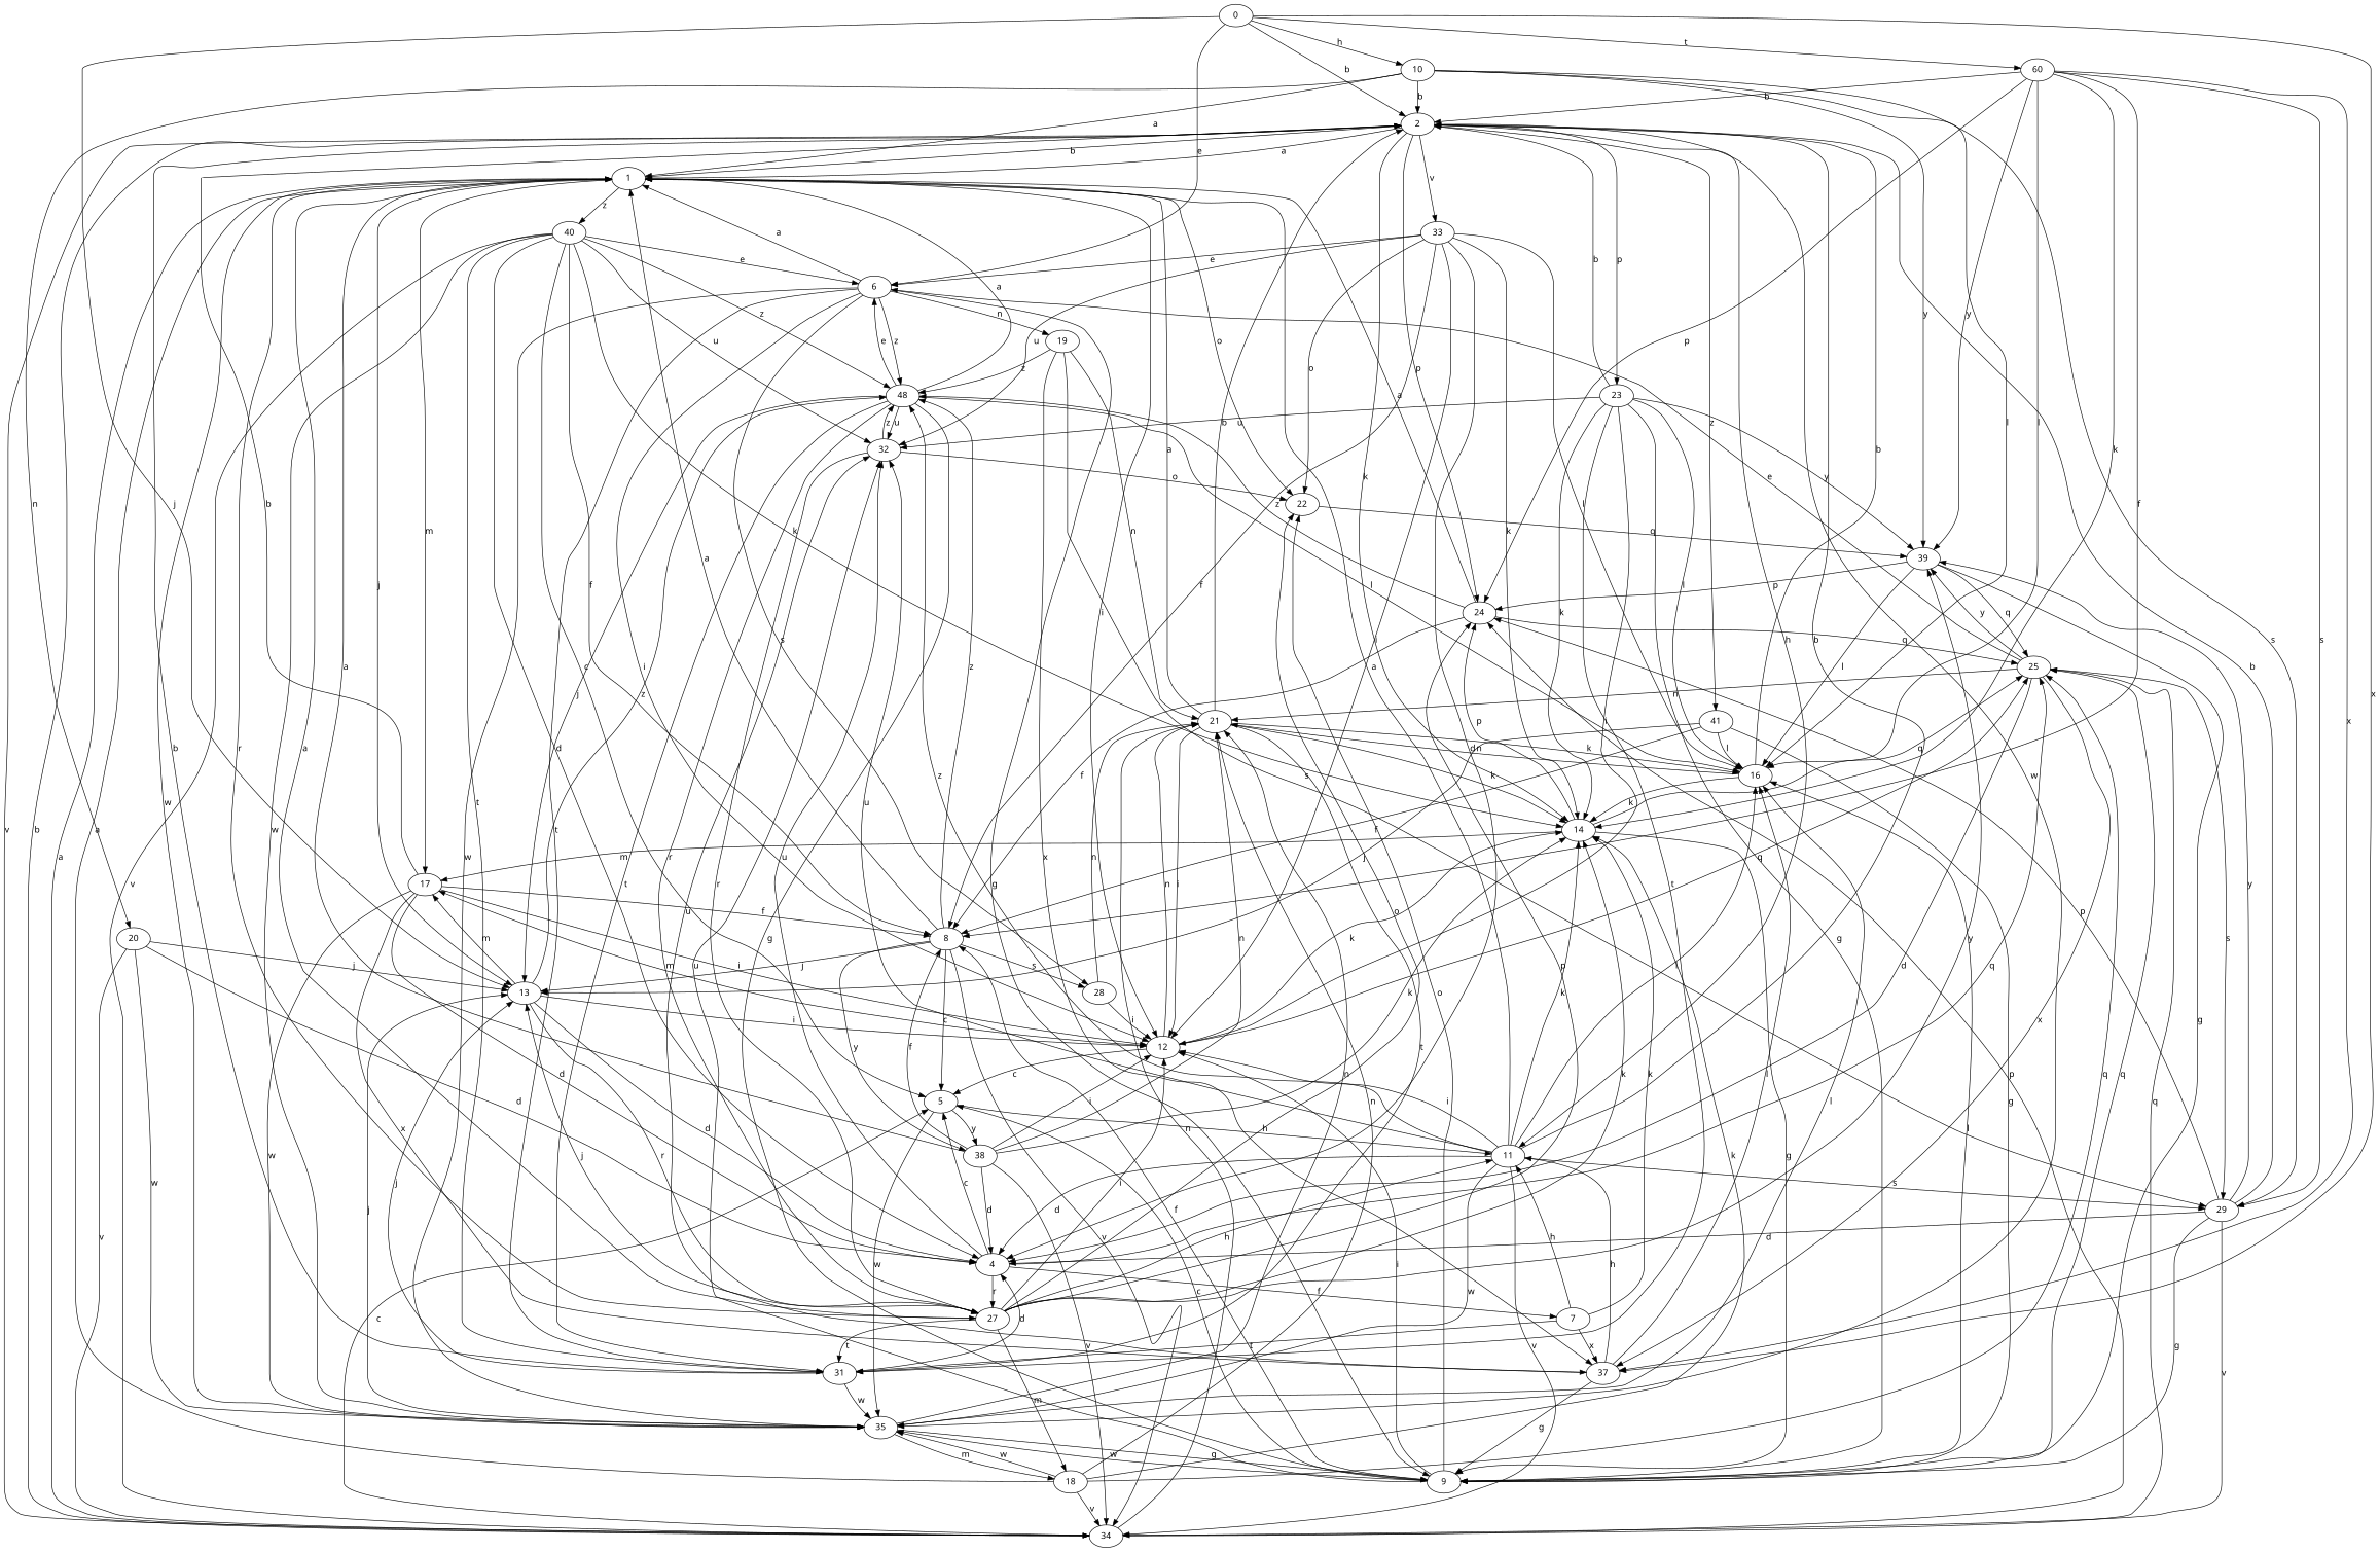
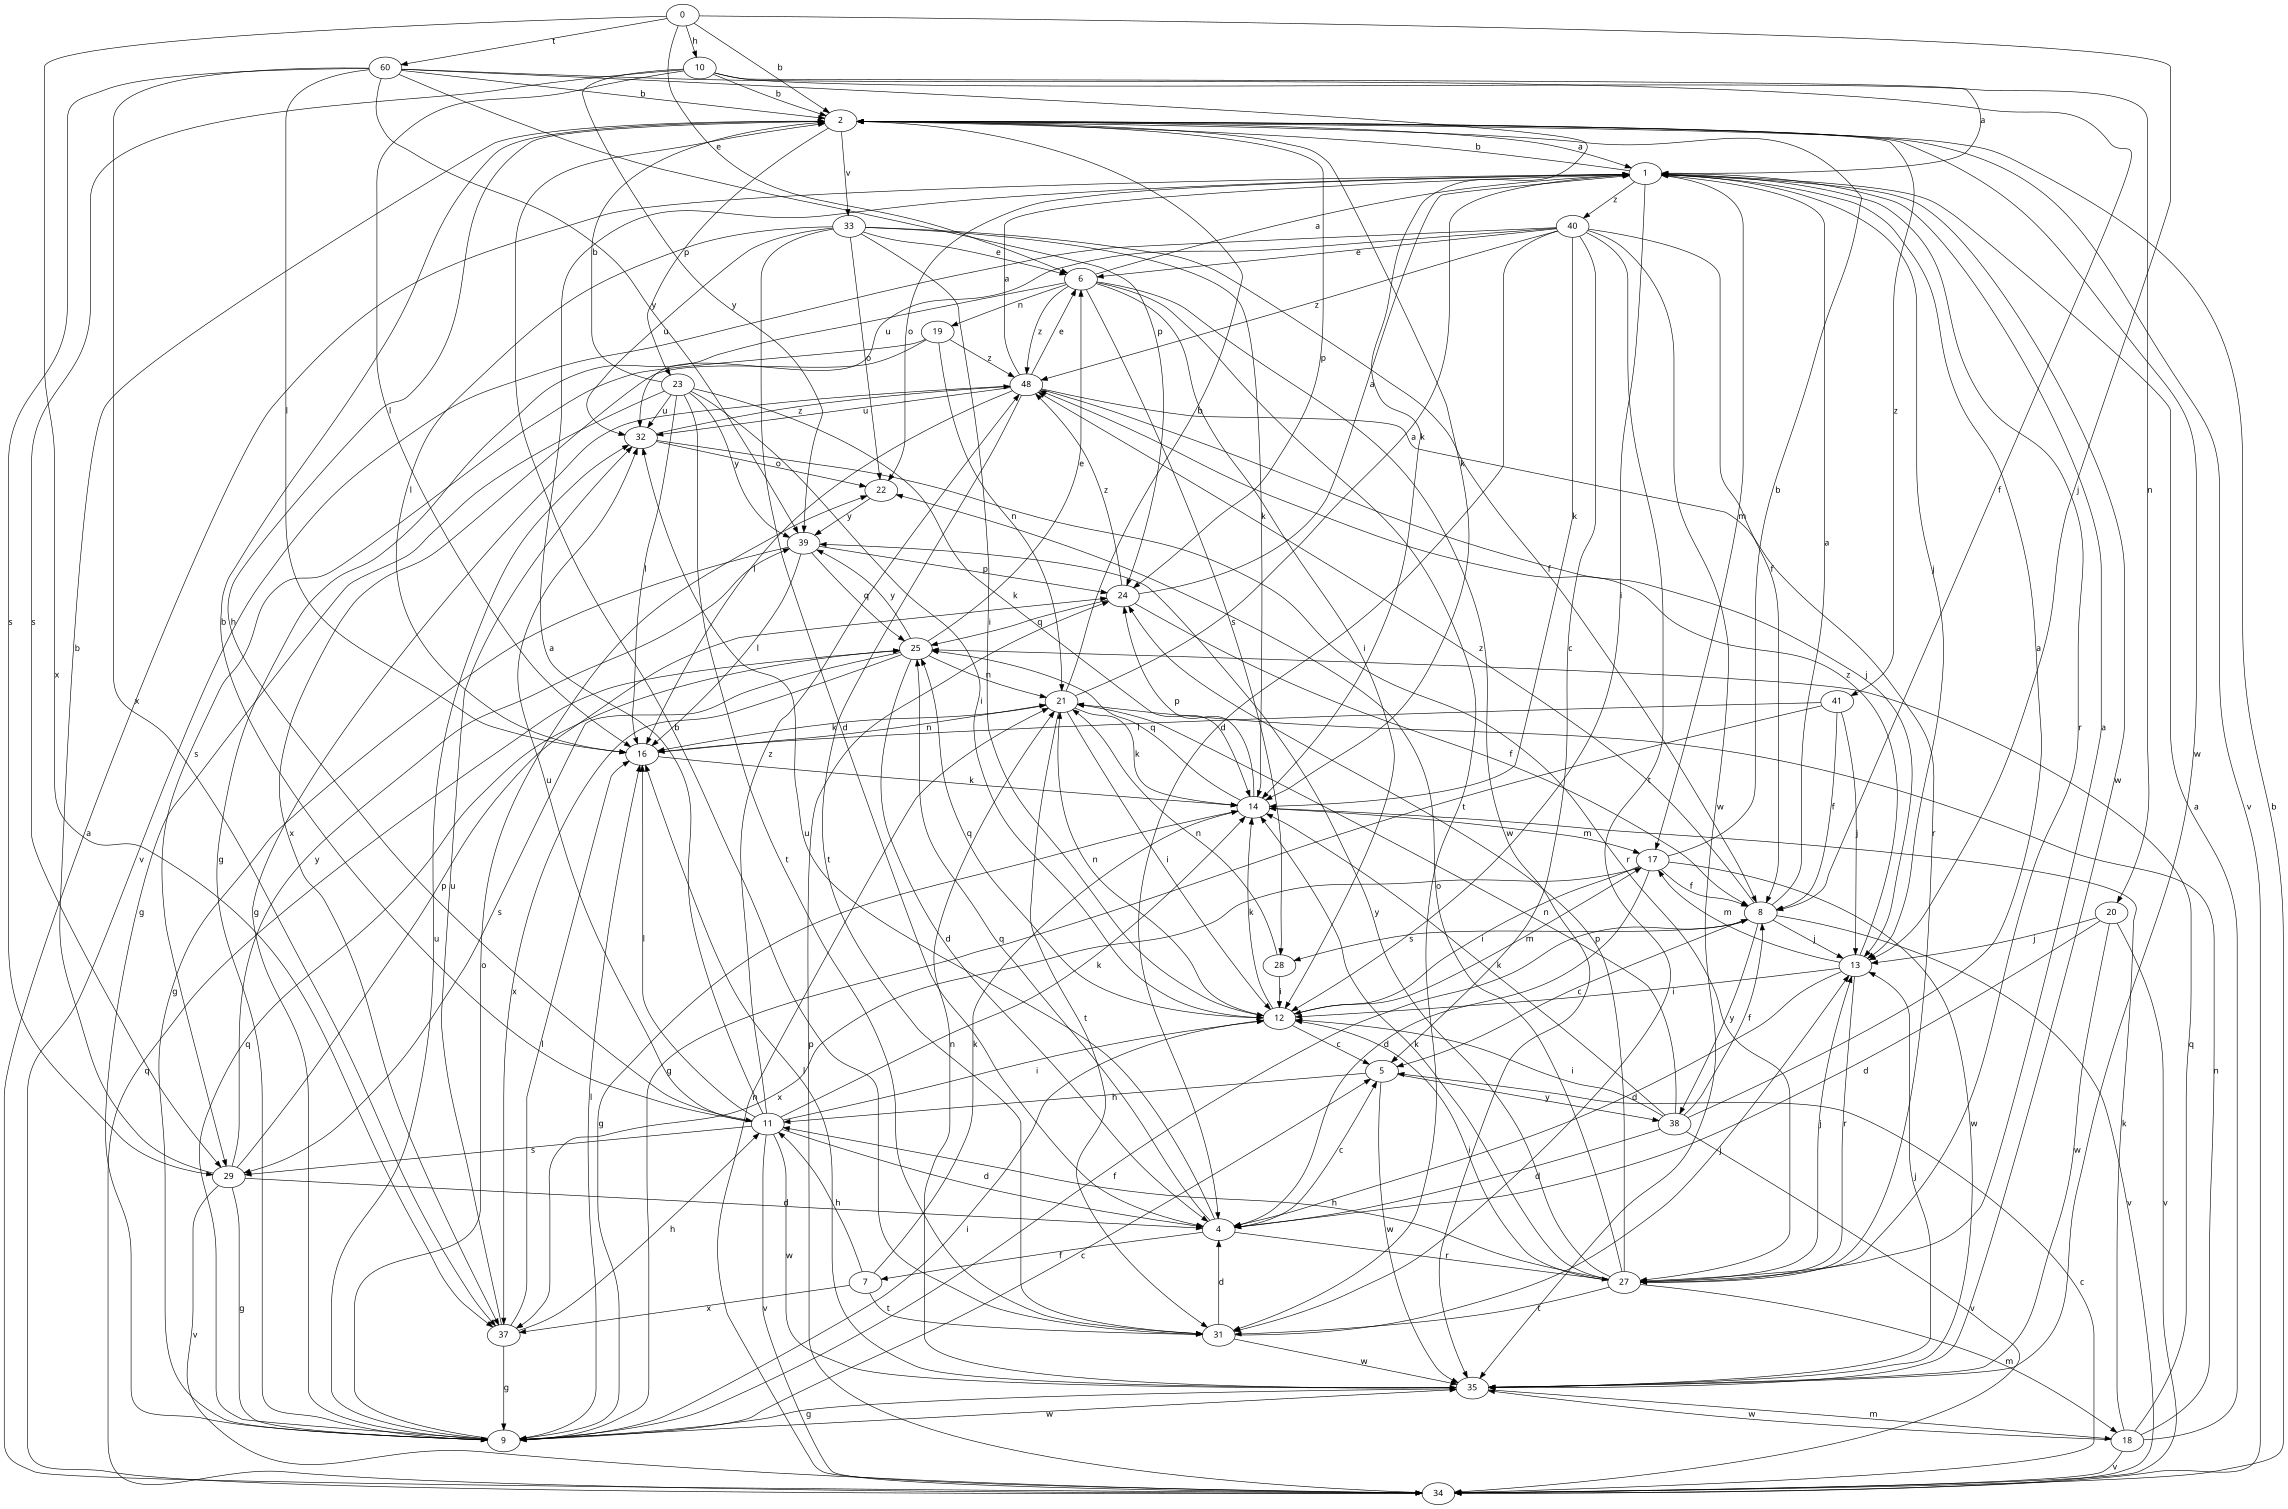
  strict digraph {
    fontname="Noto Sans"
    node [fontname="Noto Sans"]
    edge [fontname="Noto Sans"]
    0
    2
    6
    10
    13
    n6 [label=60]
    37
    1
    35
    11
    14
    23
    24
    33
    34
    41
    12
    9
    19
    28
    31
    n22 [label=48]
    16
    20
    29
    39
    17
    27
    4
    8
    32
    22
    40
    n34 [label=5]
    25
    21
    18
    38
    7
    0 -> 2 [label=b]
    0 -> 6 [label=e]
    0 -> 10 [label=h]
    0 -> 13 [label=j]
    0 -> n6 [label=t]
    0 -> 37 [label=x]
    2 -> 1 [label=a]
    2 -> 35 [label=w]
    2 -> 11 [label=h]
    2 -> 14 [label=k]
    2 -> 23 [label=p]
    2 -> 24 [label=p]
    2 -> 33 [label=v]
    2 -> 34 [label=v]
    2 -> 41 [label=z]
    6 -> 1 [label=a]
    6 -> 35 [label=w]
    6 -> 12 [label=i]
    6 -> 9 [label=g]
    6 -> 19 [label=n]
    6 -> 28 [label=s]
    6 -> 31 [label=t]
    6 -> n22 [label=z]
    10 -> 2 [label=b]
    10 -> 1 [label=a]
    10 -> 16 [label=l]
    10 -> 20 [label=n]
    10 -> 29 [label=s]
    10 -> 39 [label=y]
    13 -> 12 [label=i]
    13 -> n22 [label=z]
    13 -> 17 [label=m]
    13 -> 27 [label=r]
    13 -> 4 [label=d]
    n6 -> 2 [label=b]
    n6 -> 37 [label=x]
    n6 -> 14 [label=k]
    n6 -> 24 [label=p]
    n6 -> 16 [label=l]
    n6 -> 29 [label=s]
    n6 -> 39 [label=y]
    n6 -> 8 [label=f]
    37 -> 11 [label=h]
    37 -> 9 [label=g]
    37 -> 16 [label=l]
    37 -> 32 [label=u]
    1 -> 2 [label=b]
    1 -> 13 [label=j]
    1 -> 35 [label=w]
    1 -> 12 [label=i]
    1 -> 17 [label=m]
    1 -> 27 [label=r]
    1 -> 22 [label=o]
    1 -> 40 [label=z]
    35 -> 13 [label=j]
    35 -> 9 [label=g]
    35 -> 16 [label=l]
    35 -> 21 [label=n]
    35 -> 18 [label=m]
    11 -> 2 [label=b]
    11 -> 1 [label=a]
    11 -> 35 [label=w]
    11 -> 14 [label=k]
    11 -> 34 [label=v]
    11 -> 12 [label=i]
    11 -> n22 [label=z]
    11 -> 16 [label=l]
    11 -> 29 [label=s]
    11 -> 4 [label=d]
    11 -> 32 [label=u]
    14 -> 24 [label=p]
    14 -> 9 [label=g]
    14 -> 17 [label=m]
    14 -> 25 [label=q]
    23 -> 2 [label=b]
    23 -> 14 [label=k]
    23 -> 12 [label=i]
    23 -> 9 [label=g]
    23 -> 31 [label=t]
    23 -> 16 [label=l]
    23 -> 39 [label=y]
    23 -> 32 [label=u]
    24 -> 1 [label=a]
    24 -> n22 [label=z]
    24 -> 8 [label=f]
    24 -> 25 [label=q]
    33 -> 6 [label=e]
    33 -> 14 [label=k]
    33 -> 12 [label=i]
    33 -> 16 [label=l]
    33 -> 4 [label=d]
    33 -> 8 [label=f]
    33 -> 32 [label=u]
    33 -> 22 [label=o]
    34 -> 2 [label=b]
    34 -> 1 [label=a]
    34 -> 24 [label=p]
    34 -> n34 [label=c]
    34 -> 25 [label=q]
    34 -> 21 [label=n]
    41 -> 13 [label=j]
    41 -> 9 [label=g]
    41 -> 16 [label=l]
    41 -> 8 [label=f]
    12 -> 14 [label=k]
    12 -> 17 [label=m]
    12 -> n34 [label=c]
    12 -> 25 [label=q]
    12 -> 21 [label=n]
    9 -> 35 [label=w]
    9 -> 12 [label=i]
    9 -> 16 [label=l]
    9 -> 8 [label=f]
    9 -> 32 [label=u]
    9 -> 22 [label=o]
    9 -> n34 [label=c]
    9 -> 25 [label=q]
    19 -> 37 [label=x]
    19 -> n22 [label=z]
    19 -> 29 [label=s]
    19 -> 21 [label=n]
    28 -> 12 [label=i]
    28 -> 21 [label=n]
    31 -> 2 [label=b]
    31 -> 13 [label=j]
    31 -> 35 [label=w]
    31 -> 4 [label=d]
    n22 -> 6 [label=e]
    n22 -> 13 [label=j]
    n22 -> 1 [label=a]
    n22 -> 9 [label=g]
    n22 -> 31 [label=t]
    n22 -> 16 [label=l]
    n22 -> 27 [label=r]
    n22 -> 32 [label=u]
-   16 -> 2 [label=b]
    16 -> 14 [label=k]
    16 -> 21 [label=n]
    20 -> 13 [label=j]
    20 -> 35 [label=w]
    20 -> 34 [label=v]
    20 -> 4 [label=d]
    29 -> 2 [label=b]
    29 -> 24 [label=p]
    29 -> 34 [label=v]
    29 -> 9 [label=g]
    29 -> 39 [label=y]
    29 -> 4 [label=d]
    39 -> 24 [label=p]
    39 -> 9 [label=g]
    39 -> 16 [label=l]
    39 -> 25 [label=q]
    17 -> 2 [label=b]
    17 -> 37 [label=x]
    17 -> 35 [label=w]
    17 -> 12 [label=i]
    17 -> 4 [label=d]
    17 -> 8 [label=f]
    27 -> 13 [label=j]
    27 -> 1 [label=a]
    27 -> 11 [label=h]
    27 -> 14 [label=k]
    27 -> 24 [label=p]
    27 -> 12 [label=i]
    27 -> 31 [label=t]
    27 -> 39 [label=y]
    27 -> 22 [label=o]
    27 -> 18 [label=m]
    4 -> 27 [label=r]
    4 -> 32 [label=u]
    4 -> n34 [label=c]
    4 -> 25 [label=q]
    4 -> 7 [label=f]
    8 -> 13 [label=j]
    8 -> 1 [label=a]
    8 -> 34 [label=v]
    8 -> 28 [label=s]
    8 -> n22 [label=z]
    8 -> n34 [label=c]
    8 -> 38 [label=y]
    32 -> n22 [label=z]
    32 -> 27 [label=r]
    32 -> 22 [label=o]
-   22 -> 39 [label=q]
+   22 -> 39 [label=y]
    40 -> 6 [label=e]
    40 -> 35 [label=w]
    40 -> 14 [label=k]
    40 -> 34 [label=v]
    40 -> 31 [label=t]
    40 -> n22 [label=z]
    40 -> 4 [label=d]
    40 -> 8 [label=f]
    40 -> 32 [label=u]
    40 -> n34 [label=c]
    n34 -> 35 [label=w]
    n34 -> 11 [label=h]
    n34 -> 38 [label=y]
    25 -> 6 [label=e]
    25 -> 37 [label=x]
    25 -> 29 [label=s]
    25 -> 39 [label=y]
    25 -> 4 [label=d]
    25 -> 21 [label=n]
    21 -> 2 [label=b]
    21 -> 1 [label=a]
    21 -> 14 [label=k]
    21 -> 12 [label=i]
    21 -> 31 [label=t]
    21 -> 16 [label=k]
    18 -> 1 [label=a]
    18 -> 35 [label=w]
    18 -> 14 [label=k]
    18 -> 34 [label=v]
    18 -> 25 [label=q]
    18 -> 21 [label=n]
    38 -> 1 [label=a]
    38 -> 14 [label=k]
    38 -> 34 [label=v]
    38 -> 12 [label=i]
    38 -> 4 [label=d]
    38 -> 8 [label=f]
    38 -> 21 [label=n]
    7 -> 37 [label=x]
    7 -> 11 [label=h]
    7 -> 14 [label=k]
    7 -> 31 [label=t]
  }
